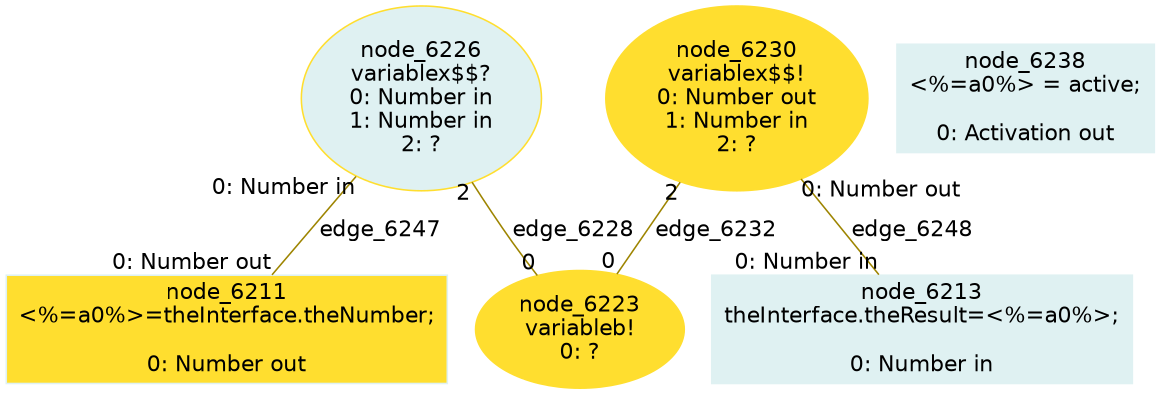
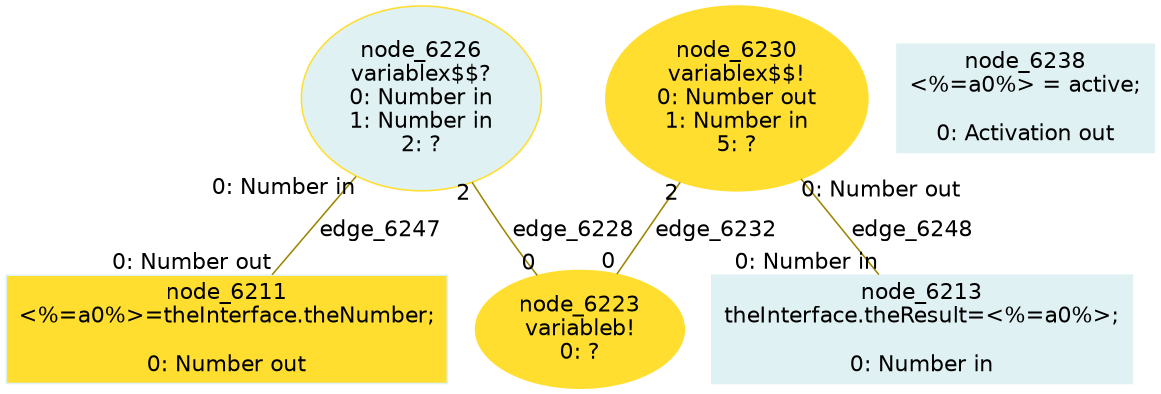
  digraph {
    fontname="DejaVu Sans"
    node [color="#dff1f2" fontname="DejaVu Sans" shape=box style=filled]
    edge [arrowHead=none arrowsize=1 color="#9d8400" dir=none fontname="DejaVu Sans" headlabel=0 taillabel=2]
    n1 [fillcolor="#ffde2f" label="node_6211\n<%=a0%>=theInterface.theNumber;\n\n0: Number out"]
    n2 [label="node_6213\ntheInterface.theResult=<%=a0%>;\n\n0: Number in"]
    n3 [color="#ffde2f" label="node_6223\nvariableb!\n0: ?" shape=ellipse]
    n4 [color="#ffde2f" fillcolor="#dff1f2" label="node_6226\nvariablex$$?\n0: Number in\n1: Number in\n2: ?" shape=ellipse]
-   n5 [color="#ffde2f" label="node_6230\nvariablex$$!\n0: Number out\n1: Number in\n2: ?" shape=ellipse]
+   n5 [color="#ffde2f" label="node_6230\nvariablex$$!\n0: Number out\n1: Number in\n5: ?" shape=ellipse]
    n6 [label="node_6238\n<%=a0%> = active;\n\n0: Activation out"]
    n4 -> n1 [headlabel="0: Number out" label=edge_6247 taillabel="0: Number in"]
    n4 -> n3 [label=edge_6228]
    n5 -> n2 [headlabel="0: Number in" label=edge_6248 taillabel="0: Number out"]
    n5 -> n3 [label=edge_6232]
  }
